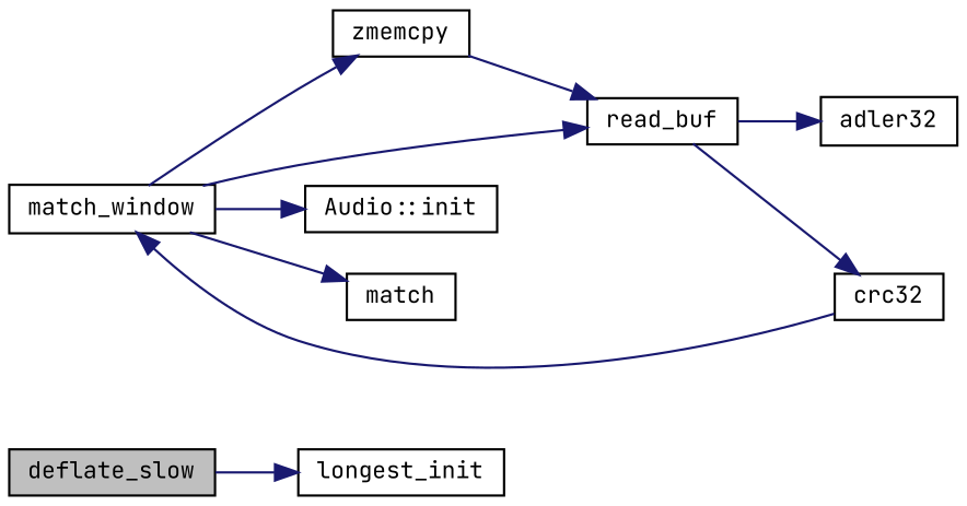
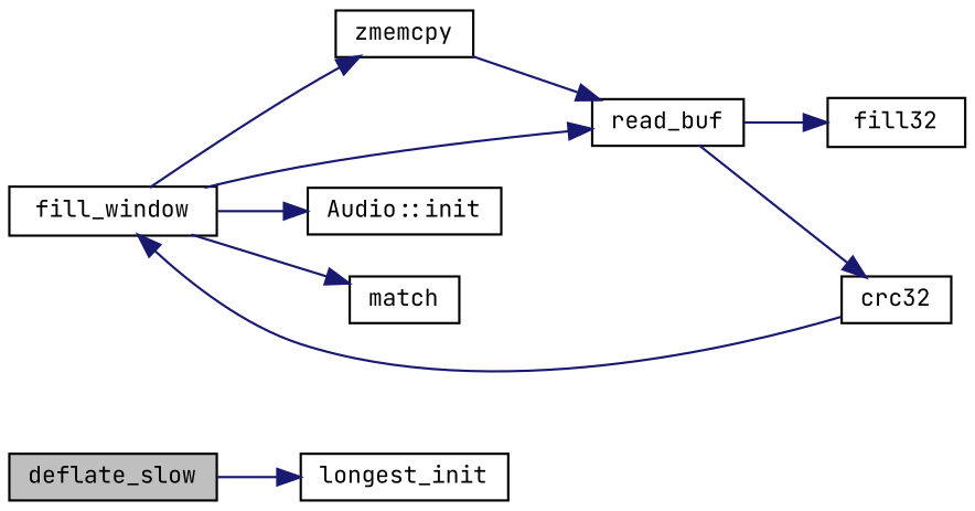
  digraph {
    fontname="JetBrains Mono"
    rankdir=LR
    node [color=black fillcolor=white fontname="JetBrains Mono" fontsize=10 shape=record style=filled]
    edge [color=midnightblue fontname="JetBrains Mono" fontsize=10 labelfontname=Helvetica labelfontsize=10 style=solid]
    n1 [fillcolor=grey75 fontcolor=black height=0.2 label=deflate_slow width=0.4]
    n2 [height=0.2 label=longest_init width=0.4]
-   n3 [height=0.2 label=match_window width=0.4]
+   n3 [height=0.2 label=fill_window width=0.4]
    n4 [height=0.2 label=zmemcpy width=0.4]
    n5 [height=0.2 label=read_buf width=0.4]
    n6 [height=0.2 label="Audio::init" width=0.4]
    n7 [height=0.2 label=match width=0.4]
-   n8 [height=0.2 label=adler32 width=0.4]
+   n8 [height=0.2 label=fill32 width=0.4]
    n9 [height=0.2 label=crc32 width=0.4]
    n1 -> n2
    n3 -> n4
    n3 -> n5
    n3 -> n6
    n3 -> n7
    n4 -> n5
    n5 -> n8
    n5 -> n9
    n9 -> n3
  }
